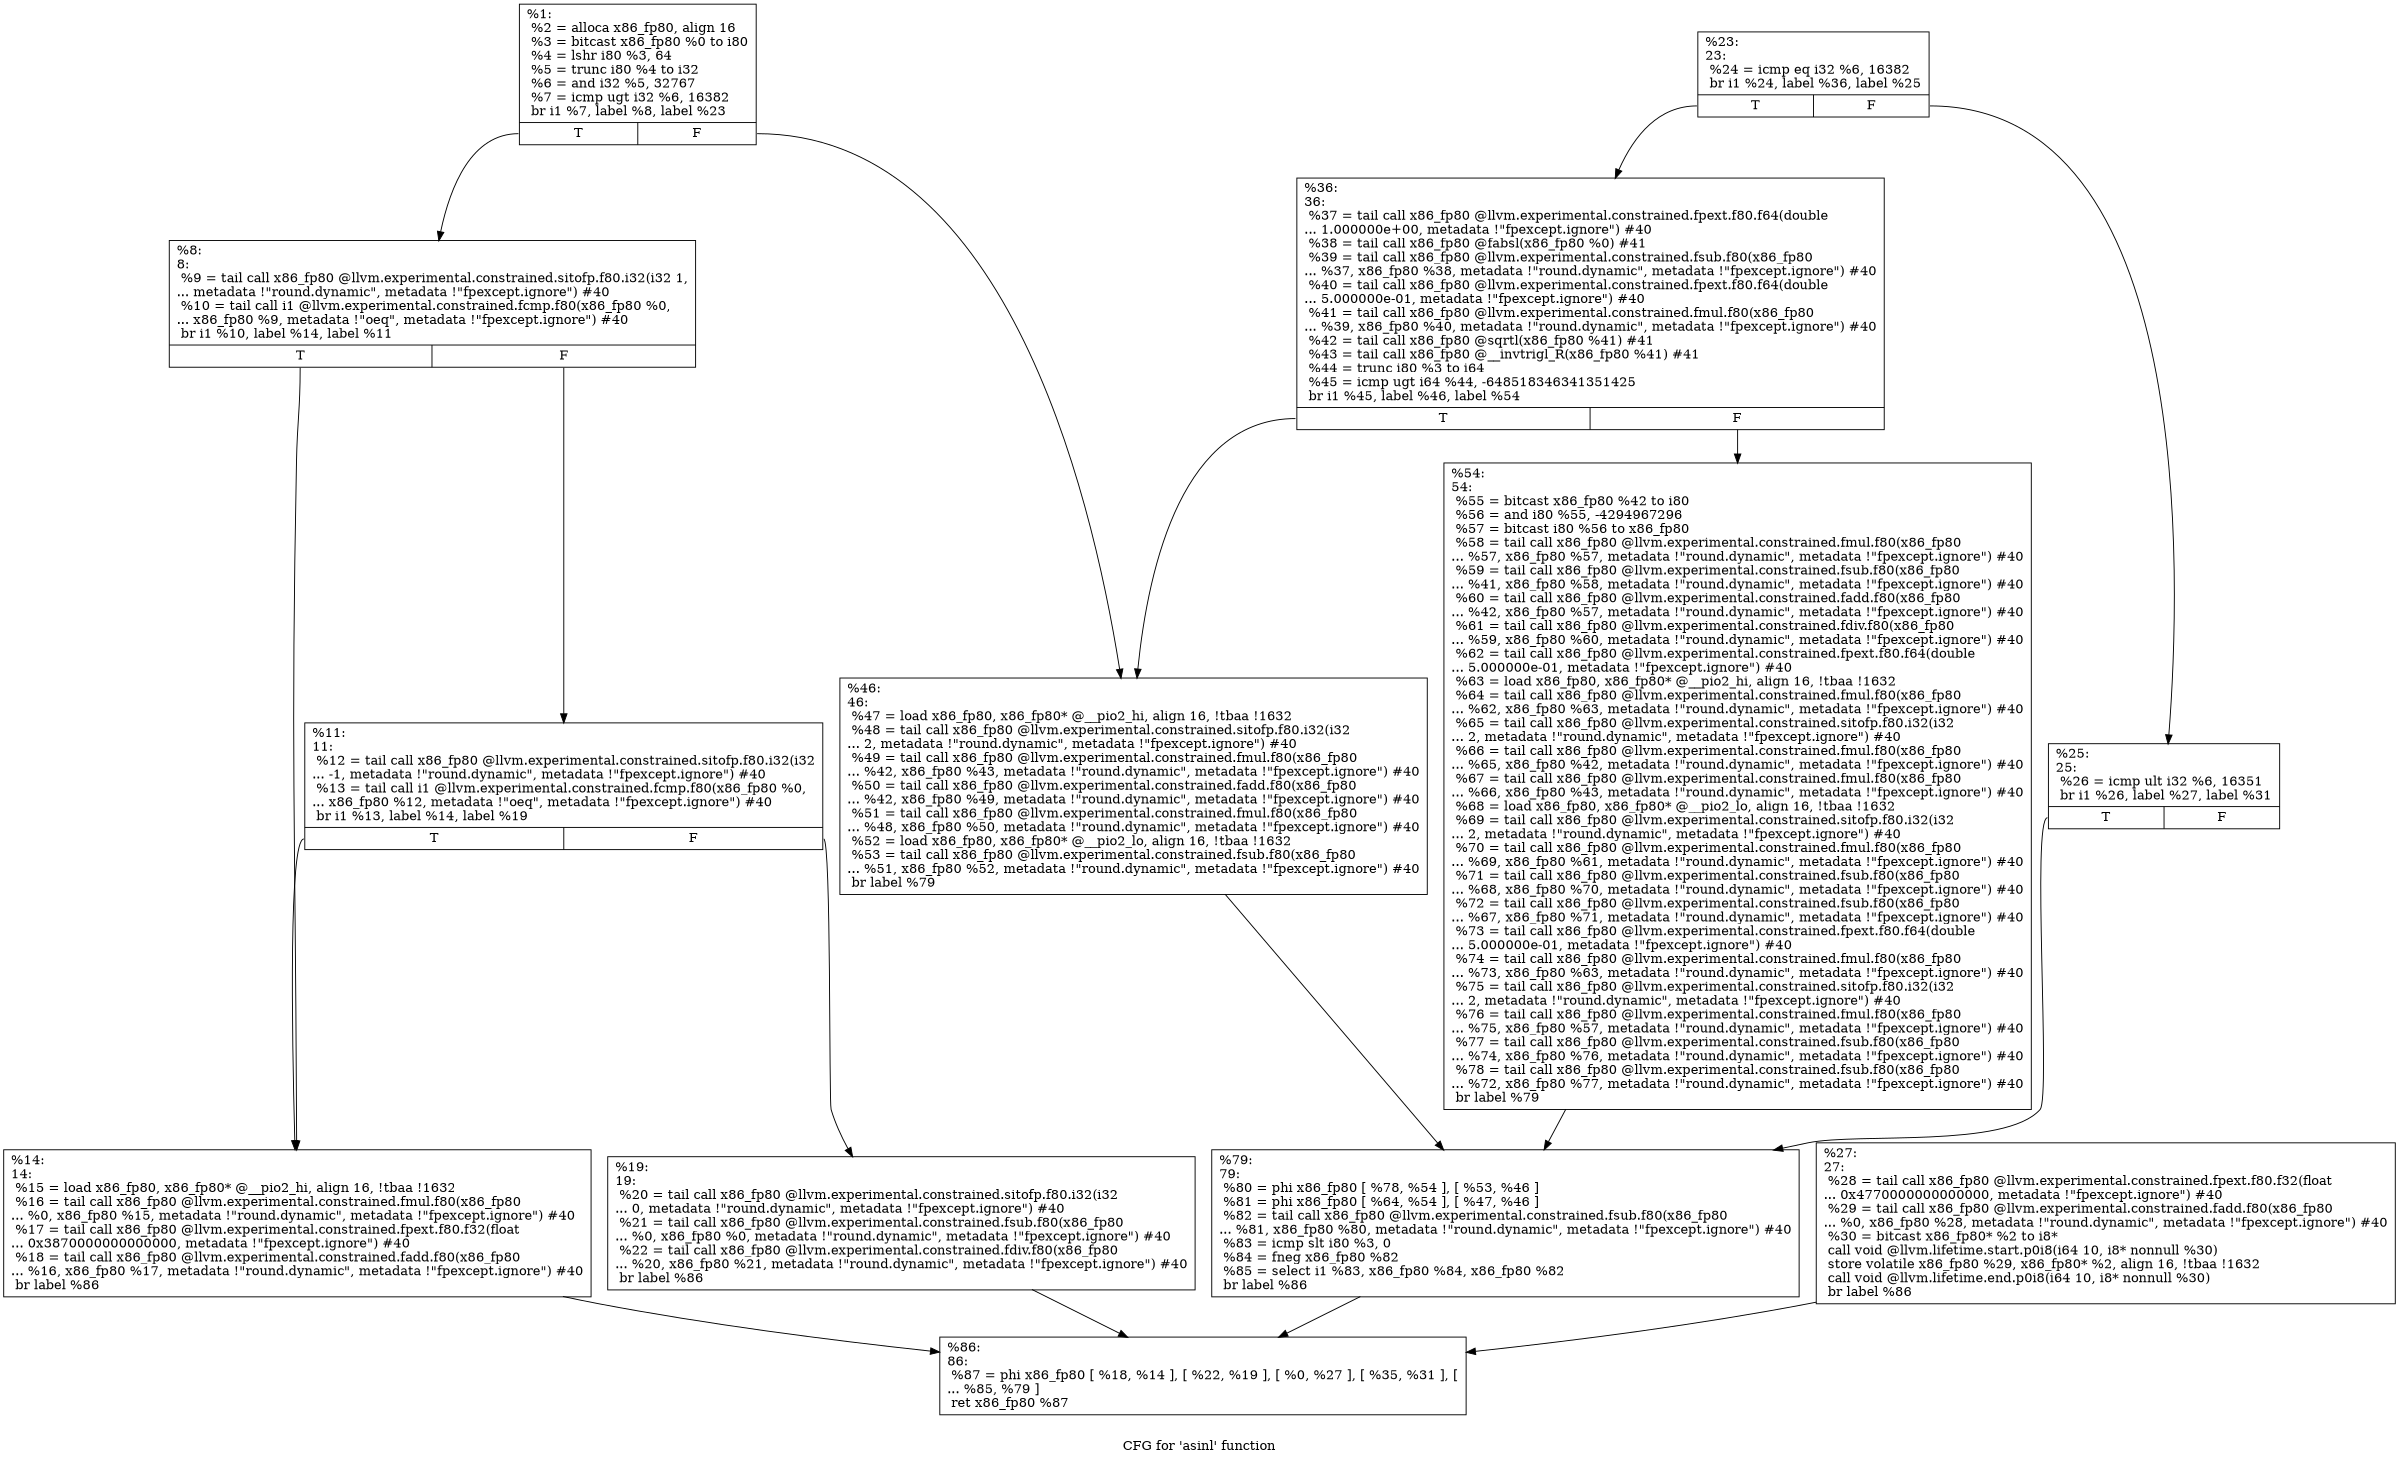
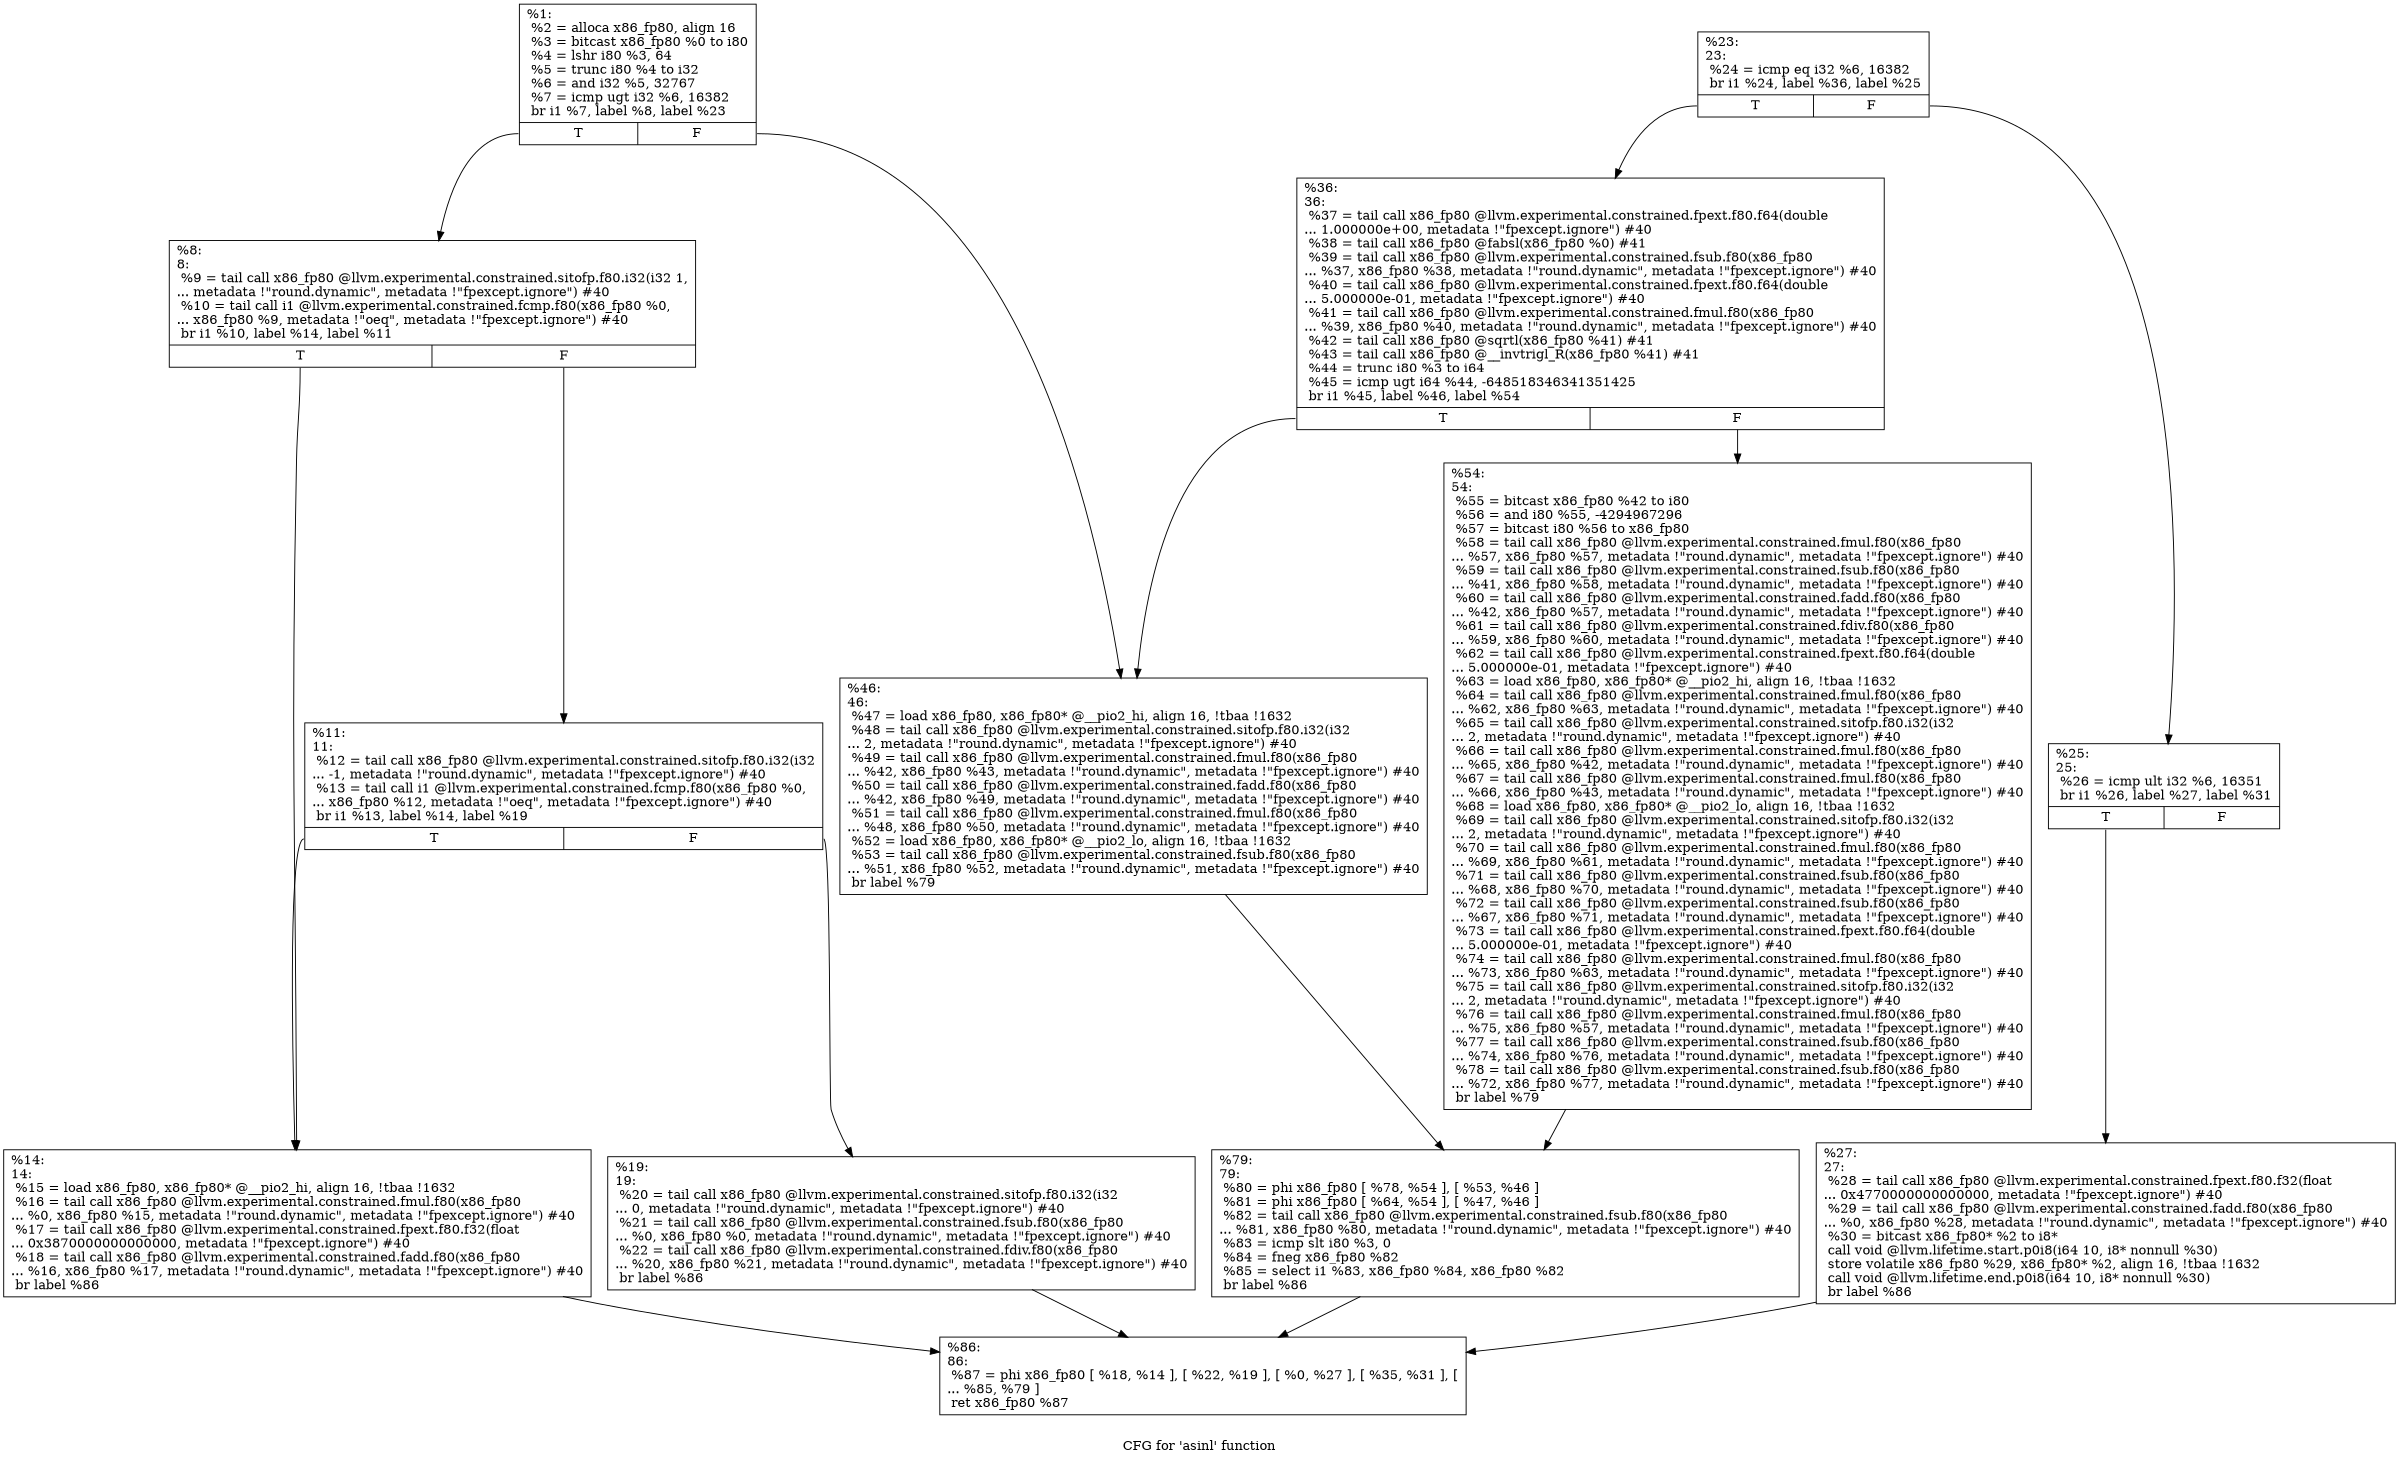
  digraph {
    label="CFG for 'asinl' function"
    node [shape=record]
    n1 [label="{%1:\l  %2 = alloca x86_fp80, align 16\l  %3 = bitcast x86_fp80 %0 to i80\l  %4 = lshr i80 %3, 64\l  %5 = trunc i80 %4 to i32\l  %6 = and i32 %5, 32767\l  %7 = icmp ugt i32 %6, 16382\l  br i1 %7, label %8, label %23\l|{<s0>T|<s1>F}}"]
    n2 [label="{%8:\l8:                                                \l  %9 = tail call x86_fp80 @llvm.experimental.constrained.sitofp.f80.i32(i32 1,\l... metadata !\"round.dynamic\", metadata !\"fpexcept.ignore\") #40\l  %10 = tail call i1 @llvm.experimental.constrained.fcmp.f80(x86_fp80 %0,\l... x86_fp80 %9, metadata !\"oeq\", metadata !\"fpexcept.ignore\") #40\l  br i1 %10, label %14, label %11\l|{<s0>T|<s1>F}}"]
    n3 [label="{%46:\l46:                                               \l  %47 = load x86_fp80, x86_fp80* @__pio2_hi, align 16, !tbaa !1632\l  %48 = tail call x86_fp80 @llvm.experimental.constrained.sitofp.f80.i32(i32\l... 2, metadata !\"round.dynamic\", metadata !\"fpexcept.ignore\") #40\l  %49 = tail call x86_fp80 @llvm.experimental.constrained.fmul.f80(x86_fp80\l... %42, x86_fp80 %43, metadata !\"round.dynamic\", metadata !\"fpexcept.ignore\") #40\l  %50 = tail call x86_fp80 @llvm.experimental.constrained.fadd.f80(x86_fp80\l... %42, x86_fp80 %49, metadata !\"round.dynamic\", metadata !\"fpexcept.ignore\") #40\l  %51 = tail call x86_fp80 @llvm.experimental.constrained.fmul.f80(x86_fp80\l... %48, x86_fp80 %50, metadata !\"round.dynamic\", metadata !\"fpexcept.ignore\") #40\l  %52 = load x86_fp80, x86_fp80* @__pio2_lo, align 16, !tbaa !1632\l  %53 = tail call x86_fp80 @llvm.experimental.constrained.fsub.f80(x86_fp80\l... %51, x86_fp80 %52, metadata !\"round.dynamic\", metadata !\"fpexcept.ignore\") #40\l  br label %79\l}"]
    n4 [label="{%14:\l14:                                               \l  %15 = load x86_fp80, x86_fp80* @__pio2_hi, align 16, !tbaa !1632\l  %16 = tail call x86_fp80 @llvm.experimental.constrained.fmul.f80(x86_fp80\l... %0, x86_fp80 %15, metadata !\"round.dynamic\", metadata !\"fpexcept.ignore\") #40\l  %17 = tail call x86_fp80 @llvm.experimental.constrained.fpext.f80.f32(float\l... 0x3870000000000000, metadata !\"fpexcept.ignore\") #40\l  %18 = tail call x86_fp80 @llvm.experimental.constrained.fadd.f80(x86_fp80\l... %16, x86_fp80 %17, metadata !\"round.dynamic\", metadata !\"fpexcept.ignore\") #40\l  br label %86\l}"]
    n5 [label="{%11:\l11:                                               \l  %12 = tail call x86_fp80 @llvm.experimental.constrained.sitofp.f80.i32(i32\l... -1, metadata !\"round.dynamic\", metadata !\"fpexcept.ignore\") #40\l  %13 = tail call i1 @llvm.experimental.constrained.fcmp.f80(x86_fp80 %0,\l... x86_fp80 %12, metadata !\"oeq\", metadata !\"fpexcept.ignore\") #40\l  br i1 %13, label %14, label %19\l|{<s0>T|<s1>F}}"]
    n6 [label="{%23:\l23:                                               \l  %24 = icmp eq i32 %6, 16382\l  br i1 %24, label %36, label %25\l|{<s0>T|<s1>F}}"]
    n7 [label="{%36:\l36:                                               \l  %37 = tail call x86_fp80 @llvm.experimental.constrained.fpext.f80.f64(double\l... 1.000000e+00, metadata !\"fpexcept.ignore\") #40\l  %38 = tail call x86_fp80 @fabsl(x86_fp80 %0) #41\l  %39 = tail call x86_fp80 @llvm.experimental.constrained.fsub.f80(x86_fp80\l... %37, x86_fp80 %38, metadata !\"round.dynamic\", metadata !\"fpexcept.ignore\") #40\l  %40 = tail call x86_fp80 @llvm.experimental.constrained.fpext.f80.f64(double\l... 5.000000e-01, metadata !\"fpexcept.ignore\") #40\l  %41 = tail call x86_fp80 @llvm.experimental.constrained.fmul.f80(x86_fp80\l... %39, x86_fp80 %40, metadata !\"round.dynamic\", metadata !\"fpexcept.ignore\") #40\l  %42 = tail call x86_fp80 @sqrtl(x86_fp80 %41) #41\l  %43 = tail call x86_fp80 @__invtrigl_R(x86_fp80 %41) #41\l  %44 = trunc i80 %3 to i64\l  %45 = icmp ugt i64 %44, -648518346341351425\l  br i1 %45, label %46, label %54\l|{<s0>T|<s1>F}}"]
    n8 [label="{%25:\l25:                                               \l  %26 = icmp ult i32 %6, 16351\l  br i1 %26, label %27, label %31\l|{<s0>T|<s1>F}}"]
    n9 [label="{%86:\l86:                                               \l  %87 = phi x86_fp80 [ %18, %14 ], [ %22, %19 ], [ %0, %27 ], [ %35, %31 ], [\l... %85, %79 ]\l  ret x86_fp80 %87\l}"]
    n10 [label="{%19:\l19:                                               \l  %20 = tail call x86_fp80 @llvm.experimental.constrained.sitofp.f80.i32(i32\l... 0, metadata !\"round.dynamic\", metadata !\"fpexcept.ignore\") #40\l  %21 = tail call x86_fp80 @llvm.experimental.constrained.fsub.f80(x86_fp80\l... %0, x86_fp80 %0, metadata !\"round.dynamic\", metadata !\"fpexcept.ignore\") #40\l  %22 = tail call x86_fp80 @llvm.experimental.constrained.fdiv.f80(x86_fp80\l... %20, x86_fp80 %21, metadata !\"round.dynamic\", metadata !\"fpexcept.ignore\") #40\l  br label %86\l}"]
    n11 [label="{%54:\l54:                                               \l  %55 = bitcast x86_fp80 %42 to i80\l  %56 = and i80 %55, -4294967296\l  %57 = bitcast i80 %56 to x86_fp80\l  %58 = tail call x86_fp80 @llvm.experimental.constrained.fmul.f80(x86_fp80\l... %57, x86_fp80 %57, metadata !\"round.dynamic\", metadata !\"fpexcept.ignore\") #40\l  %59 = tail call x86_fp80 @llvm.experimental.constrained.fsub.f80(x86_fp80\l... %41, x86_fp80 %58, metadata !\"round.dynamic\", metadata !\"fpexcept.ignore\") #40\l  %60 = tail call x86_fp80 @llvm.experimental.constrained.fadd.f80(x86_fp80\l... %42, x86_fp80 %57, metadata !\"round.dynamic\", metadata !\"fpexcept.ignore\") #40\l  %61 = tail call x86_fp80 @llvm.experimental.constrained.fdiv.f80(x86_fp80\l... %59, x86_fp80 %60, metadata !\"round.dynamic\", metadata !\"fpexcept.ignore\") #40\l  %62 = tail call x86_fp80 @llvm.experimental.constrained.fpext.f80.f64(double\l... 5.000000e-01, metadata !\"fpexcept.ignore\") #40\l  %63 = load x86_fp80, x86_fp80* @__pio2_hi, align 16, !tbaa !1632\l  %64 = tail call x86_fp80 @llvm.experimental.constrained.fmul.f80(x86_fp80\l... %62, x86_fp80 %63, metadata !\"round.dynamic\", metadata !\"fpexcept.ignore\") #40\l  %65 = tail call x86_fp80 @llvm.experimental.constrained.sitofp.f80.i32(i32\l... 2, metadata !\"round.dynamic\", metadata !\"fpexcept.ignore\") #40\l  %66 = tail call x86_fp80 @llvm.experimental.constrained.fmul.f80(x86_fp80\l... %65, x86_fp80 %42, metadata !\"round.dynamic\", metadata !\"fpexcept.ignore\") #40\l  %67 = tail call x86_fp80 @llvm.experimental.constrained.fmul.f80(x86_fp80\l... %66, x86_fp80 %43, metadata !\"round.dynamic\", metadata !\"fpexcept.ignore\") #40\l  %68 = load x86_fp80, x86_fp80* @__pio2_lo, align 16, !tbaa !1632\l  %69 = tail call x86_fp80 @llvm.experimental.constrained.sitofp.f80.i32(i32\l... 2, metadata !\"round.dynamic\", metadata !\"fpexcept.ignore\") #40\l  %70 = tail call x86_fp80 @llvm.experimental.constrained.fmul.f80(x86_fp80\l... %69, x86_fp80 %61, metadata !\"round.dynamic\", metadata !\"fpexcept.ignore\") #40\l  %71 = tail call x86_fp80 @llvm.experimental.constrained.fsub.f80(x86_fp80\l... %68, x86_fp80 %70, metadata !\"round.dynamic\", metadata !\"fpexcept.ignore\") #40\l  %72 = tail call x86_fp80 @llvm.experimental.constrained.fsub.f80(x86_fp80\l... %67, x86_fp80 %71, metadata !\"round.dynamic\", metadata !\"fpexcept.ignore\") #40\l  %73 = tail call x86_fp80 @llvm.experimental.constrained.fpext.f80.f64(double\l... 5.000000e-01, metadata !\"fpexcept.ignore\") #40\l  %74 = tail call x86_fp80 @llvm.experimental.constrained.fmul.f80(x86_fp80\l... %73, x86_fp80 %63, metadata !\"round.dynamic\", metadata !\"fpexcept.ignore\") #40\l  %75 = tail call x86_fp80 @llvm.experimental.constrained.sitofp.f80.i32(i32\l... 2, metadata !\"round.dynamic\", metadata !\"fpexcept.ignore\") #40\l  %76 = tail call x86_fp80 @llvm.experimental.constrained.fmul.f80(x86_fp80\l... %75, x86_fp80 %57, metadata !\"round.dynamic\", metadata !\"fpexcept.ignore\") #40\l  %77 = tail call x86_fp80 @llvm.experimental.constrained.fsub.f80(x86_fp80\l... %74, x86_fp80 %76, metadata !\"round.dynamic\", metadata !\"fpexcept.ignore\") #40\l  %78 = tail call x86_fp80 @llvm.experimental.constrained.fsub.f80(x86_fp80\l... %72, x86_fp80 %77, metadata !\"round.dynamic\", metadata !\"fpexcept.ignore\") #40\l  br label %79\l}"]
    n12 [label="{%27:\l27:                                               \l  %28 = tail call x86_fp80 @llvm.experimental.constrained.fpext.f80.f32(float\l... 0x4770000000000000, metadata !\"fpexcept.ignore\") #40\l  %29 = tail call x86_fp80 @llvm.experimental.constrained.fadd.f80(x86_fp80\l... %0, x86_fp80 %28, metadata !\"round.dynamic\", metadata !\"fpexcept.ignore\") #40\l  %30 = bitcast x86_fp80* %2 to i8*\l  call void @llvm.lifetime.start.p0i8(i64 10, i8* nonnull %30)\l  store volatile x86_fp80 %29, x86_fp80* %2, align 16, !tbaa !1632\l  call void @llvm.lifetime.end.p0i8(i64 10, i8* nonnull %30)\l  br label %86\l}"]
    n13 [label="{%79:\l79:                                               \l  %80 = phi x86_fp80 [ %78, %54 ], [ %53, %46 ]\l  %81 = phi x86_fp80 [ %64, %54 ], [ %47, %46 ]\l  %82 = tail call x86_fp80 @llvm.experimental.constrained.fsub.f80(x86_fp80\l... %81, x86_fp80 %80, metadata !\"round.dynamic\", metadata !\"fpexcept.ignore\") #40\l  %83 = icmp slt i80 %3, 0\l  %84 = fneg x86_fp80 %82\l  %85 = select i1 %83, x86_fp80 %84, x86_fp80 %82\l  br label %86\l}"]
    n1 -> n2 [tailport=s0]
    n1 -> n3 [tailport=s1]
    n2 -> n4 [tailport=s0]
    n2 -> n5 [tailport=s1]
    n3 -> n13
    n4 -> n9
    n5 -> n4 [tailport=s0]
    n5 -> n10 [tailport=s1]
    n6 -> n7 [tailport=s0]
    n6 -> n8 [tailport=s1]
    n7 -> n3 [tailport=s0]
    n7 -> n11 [tailport=s1]
-   n8 -> n13 [tailport=s0]
+   n8 -> n12 [tailport=s0]
    n10 -> n9
    n11 -> n13
    n12 -> n9
    n13 -> n9
  }
